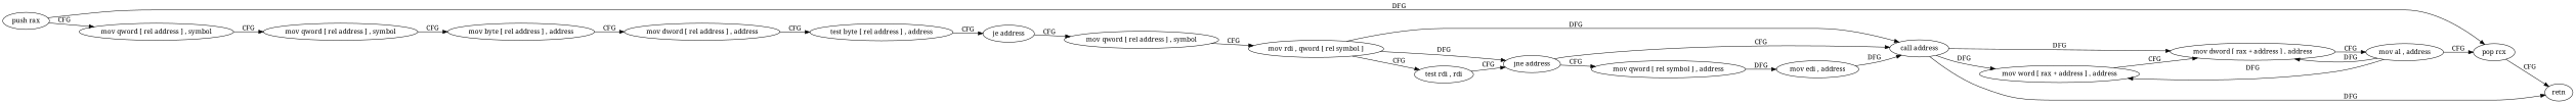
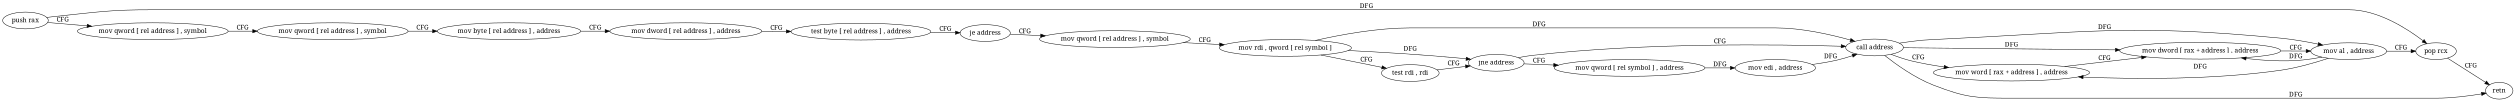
  digraph {
    fontname="Noto Serif"
    rankdir=LR
    node [fontname="Noto Serif"]
    edge [fontname="Noto Serif"]
    n1 [label="push rax"]
    n2 [label="mov qword [ rel address ] , symbol"]
    n3 [label="pop rcx"]
    n4 [label="mov qword [ rel address ] , symbol"]
    n5 [label=retn]
    n6 [label="mov byte [ rel address ] , address"]
    n7 [label="mov dword [ rel address ] , address"]
    n8 [label="test byte [ rel address ] , address"]
    n9 [label="je address"]
    n10 [label="mov qword [ rel address ] , symbol"]
    n11 [label="mov rdi , qword [ rel symbol ]"]
    n12 [label="test rdi , rdi"]
    n13 [label="jne address"]
    n14 [label="call address"]
    n15 [label="mov qword [ rel symbol ] , address"]
    n16 [label="mov word [ rax + address ] , address"]
    n17 [label="mov dword [ rax + address ] , address"]
    n18 [label="mov al , address"]
    n19 [label="mov edi , address"]
    n1 -> n2 [label=CFG]
    n1 -> n3 [label=DFG]
    n2 -> n4 [label=CFG]
    n3 -> n5 [label=CFG]
    n4 -> n6 [label=CFG]
    n6 -> n7 [label=CFG]
    n7 -> n8 [label=CFG]
    n8 -> n9 [label=CFG]
    n9 -> n10 [label=CFG]
    n10 -> n11 [label=CFG]
    n11 -> n12 [label=CFG]
    n11 -> n13 [label=DFG]
    n11 -> n14 [label=DFG]
    n12 -> n13 [label=CFG]
    n13 -> n14 [label=CFG]
    n13 -> n15 [label=CFG]
    n14 -> n5 [label=DFG]
-   n14 -> n16 [label=DFG]
+   n14 -> n16 [label=CFG]
    n14 -> n17 [label=DFG]
+   n14 -> n18 [label=DFG]
    n15 -> n19 [label=DFG]
    n16 -> n17 [label=CFG]
    n17 -> n18 [label=CFG]
    n18 -> n3 [label=CFG]
    n18 -> n16 [label=DFG]
    n18 -> n17 [label=DFG]
    n19 -> n14 [label=DFG]
  }
